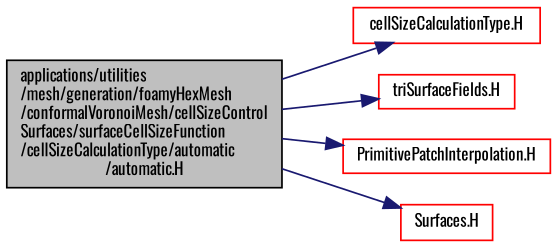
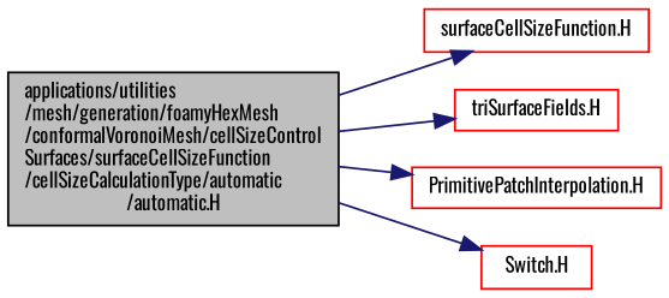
  digraph {
    fontname=Oswald
    rankdir=LR
    node [color=red fontname=Oswald fontsize=10 shape=record]
    edge [color=midnightblue fontname=Oswald fontsize=10 labelfontname=FreeSans labelfontsize=10 style=solid]
    n1 [color=black fillcolor=grey75 fontcolor=black height=0.2 label="applications/utilities\l/mesh/generation/foamyHexMesh\l/conformalVoronoiMesh/cellSizeControl\lSurfaces/surfaceCellSizeFunction\l/cellSizeCalculationType/automatic\l/automatic.H" style=filled width=0.4]
-   n2 [height=0.2 label="cellSizeCalculationType.H" width=0.4]
+   n2 [height=0.2 label="surfaceCellSizeFunction.H" width=0.4]
    n3 [height=0.2 label="triSurfaceFields.H" width=0.4]
    n4 [height=0.2 label="PrimitivePatchInterpolation.H" width=0.4]
-   n5 [height=0.2 label="Surfaces.H" width=0.4]
+   n5 [height=0.2 label="Switch.H" width=0.4]
    n1 -> n2
    n1 -> n3
    n1 -> n4
    n1 -> n5
  }
